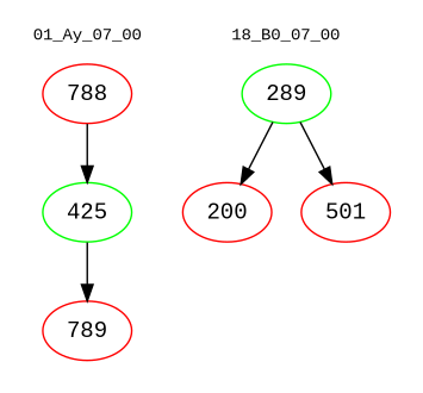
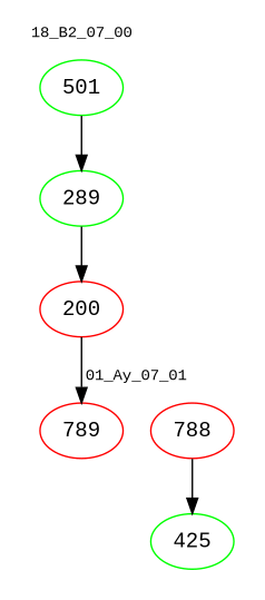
  digraph {
    fontname="Liberation Mono"
    node [color=red fontname="Liberation Mono"]
    edge [color=black fontname="Liberation Mono"]
    n1 [color=green label=425]
    n2 [label=788]
    n3 [label=789]
    n4 [color=green label=289]
    n5 [label=200]
-   n6 [label=501]
+   n6 [color=green label=501]
    subgraph cluster_1 {
      color=white
      fontsize=10
-     label="01_Ay_07_00"
+     label="01_Ay_07_01"
      n1
      n2
      n3
    }
    subgraph cluster_2 {
      color=white
      fontsize=10
-     label="18_B0_07_00"
+     label="18_B2_07_00"
      n4
      n5
      n6
    }
-   n1 -> n3
+   n5 -> n3
    n2 -> n1
    n4 -> n5
-   n4 -> n6
+   n6 -> n4
  }
